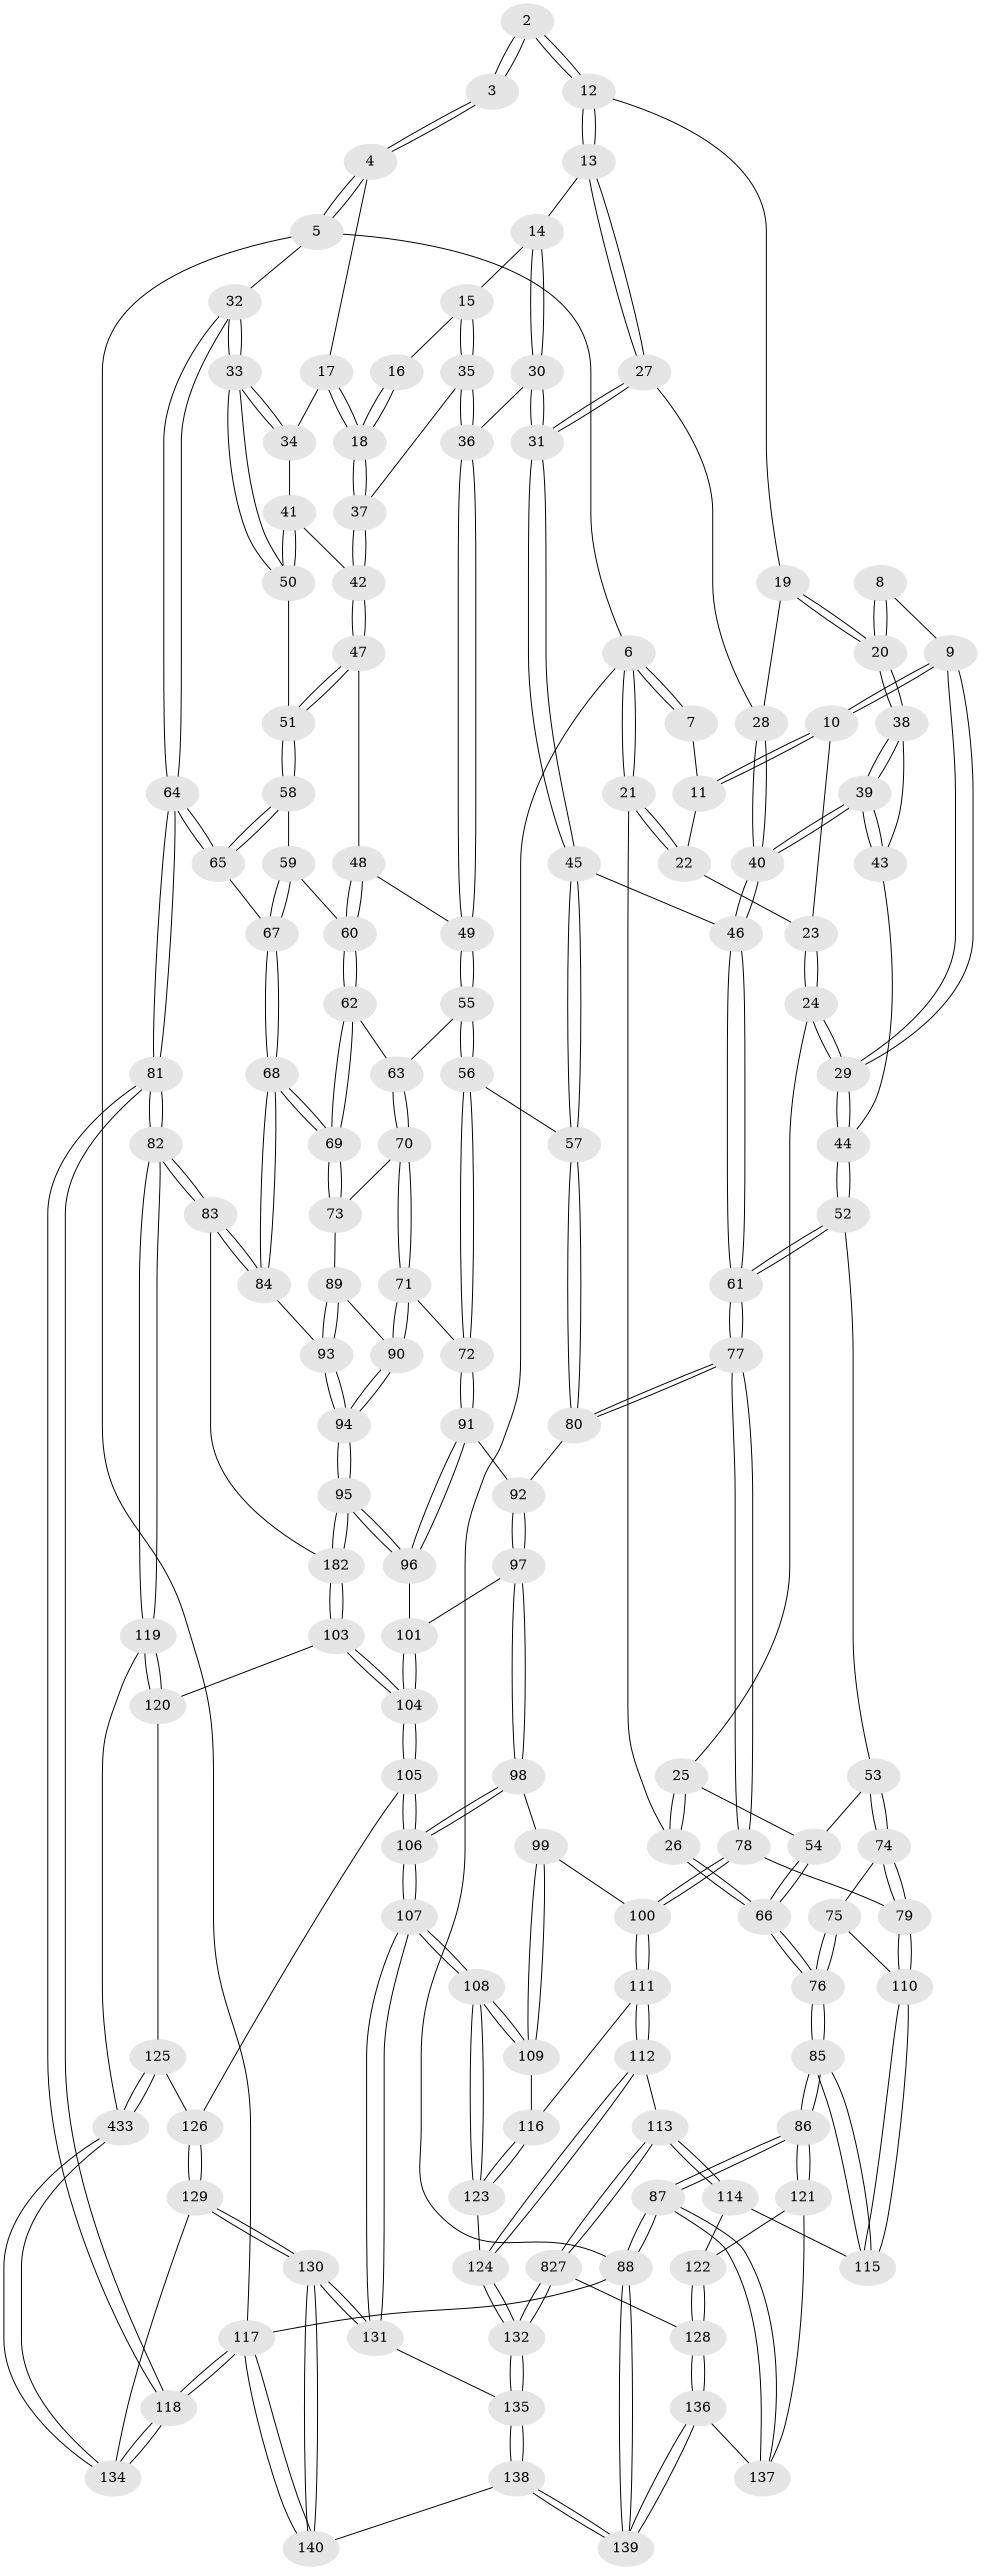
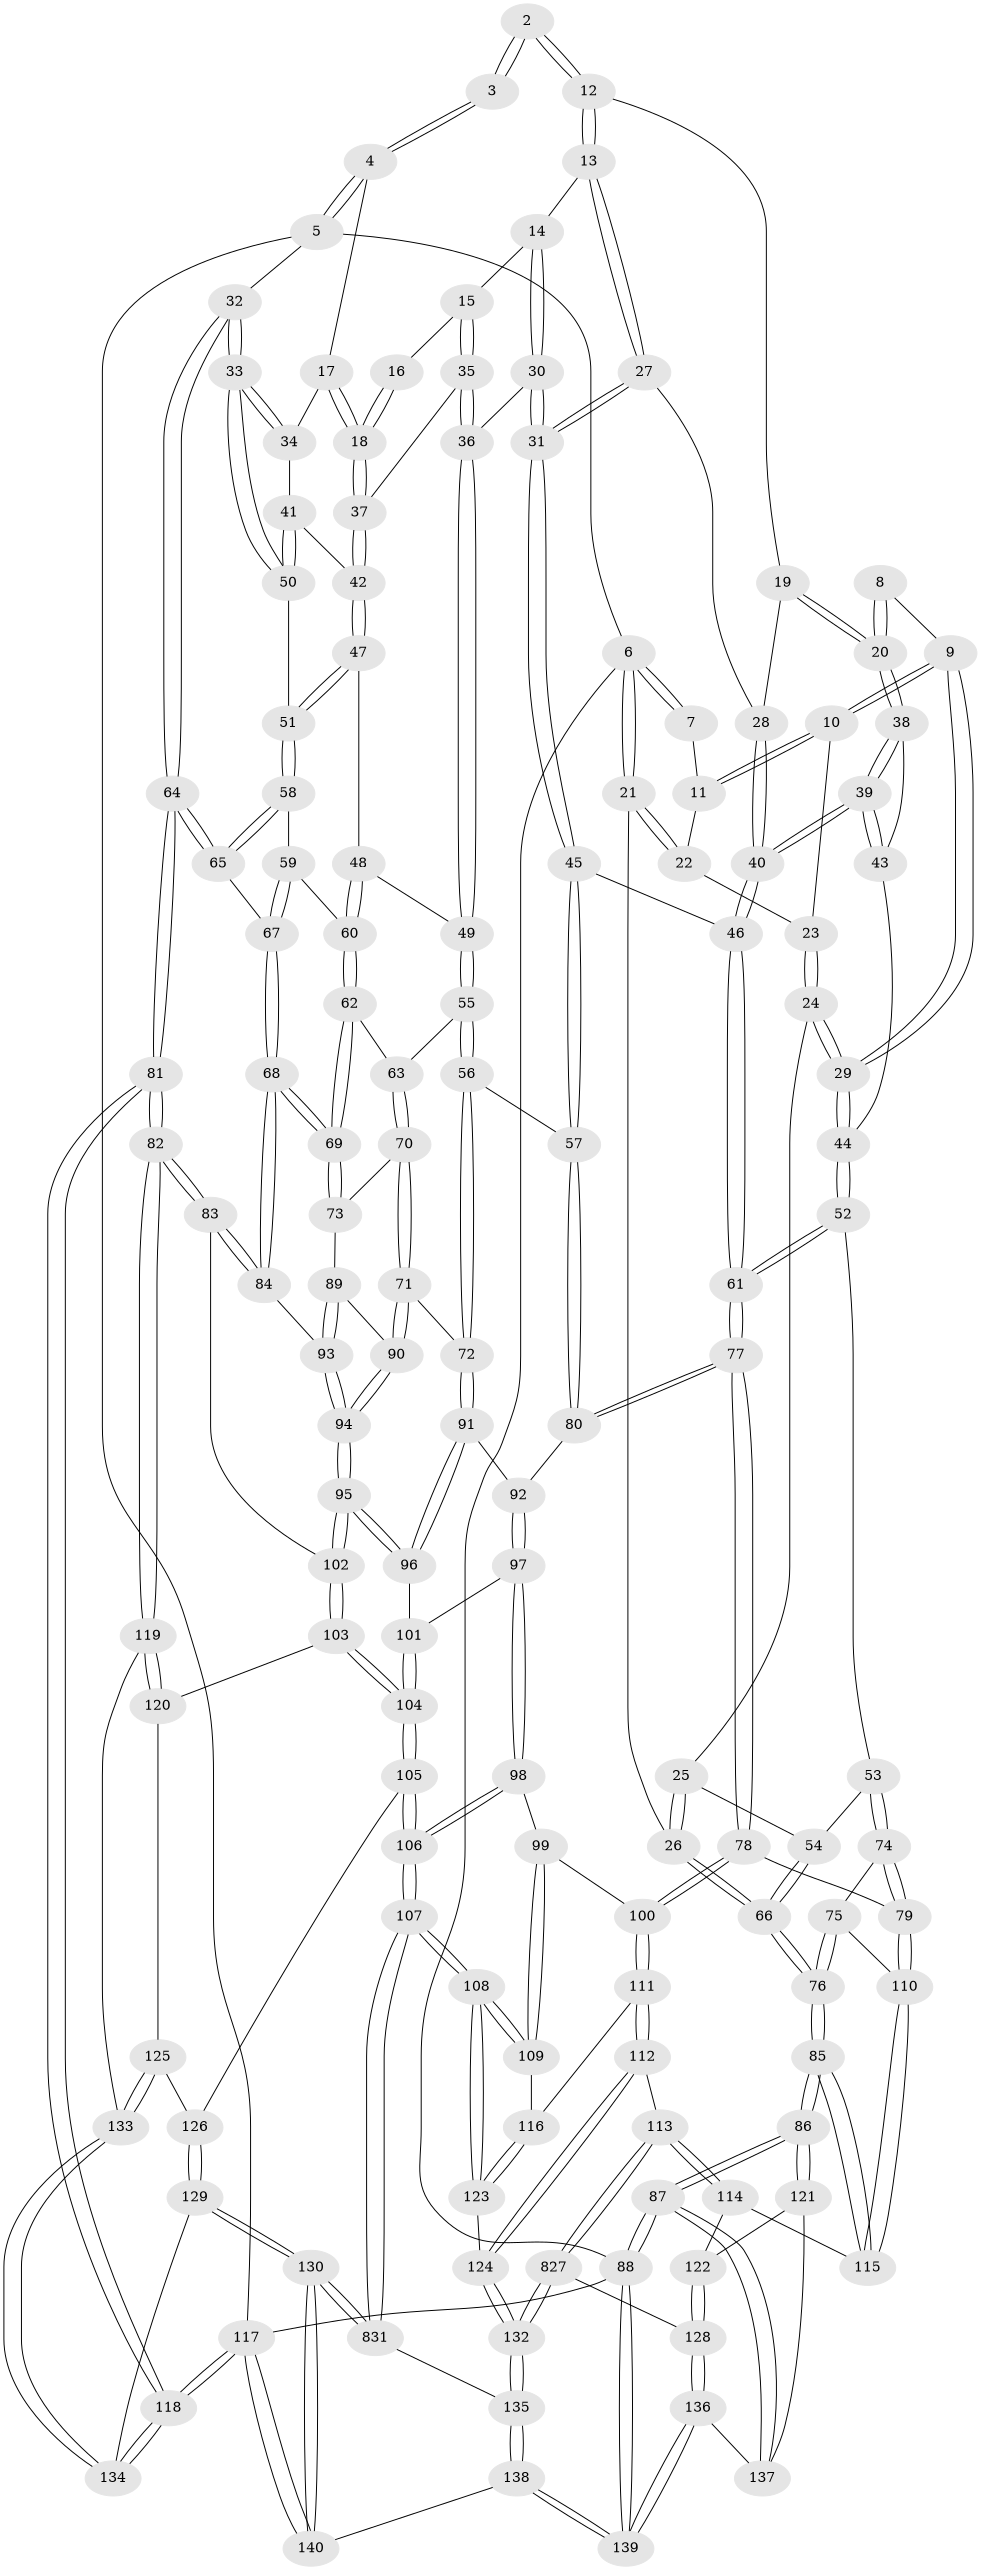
  graph {
    node [color=gray90 style=filled]
    2
    3
    12
    8
    9
    20
    4
    13
    19
    5
    17
    6
    32
    117
    18
    34
    7
    21
    88
    33
    64
    118
    140
    11
    22
    26
    139
    10
    29
    38
    23
    44
    24
    14
    27
    28
    15
    30
    31
    16
    35
    36
    37
    41
    42
    40
    39
    43
    66
    25
    54
    76
    45
    46
    52
    49
    57
    50
    65
    81
    51
    55
    47
    61
    48
    53
    80
    77
    60
    58
    62
    56
    63
    59
    74
    75
    79
    72
    70
    91
    92
    67
    68
    69
    78
    73
    71
    82
    85
    84
    93
    89
    90
    94
    96
    110
    115
    86
    100
    111
    97
    83
    119
    134
-   102 [label=182]
+   102
    120
-   133 [label=433]
+   133
    103
    87
    121
    137
    122
    95
    101
    98
    104
    99
    106
    109
    107
    116
    112
    105
    125
    126
    129
    108
-   131
+   131 [label=831]
    123
    135
    124
    113
    114
    n134 [label=827]
    132
    128
    136
    130
    138
    2 -- 3
    2 -- 3
    2 -- 12
    2 -- 12
    3 -- 4
    3 -- 4
    12 -- 13
    12 -- 13
    12 -- 19
    8 -- 9
    8 -- 20
    8 -- 20
    9 -- 10
    9 -- 10
    9 -- 29
    9 -- 29
    20 -- 38
    20 -- 38
    4 -- 5
    4 -- 5
    4 -- 17
    13 -- 14
    13 -- 27
    13 -- 27
    19 -- 20
    19 -- 20
    19 -- 28
    5 -- 6
    5 -- 32
    5 -- 117
    17 -- 18
    17 -- 18
    17 -- 34
    6 -- 7
    6 -- 7
    6 -- 21
    6 -- 21
    6 -- 88
    32 -- 33
    32 -- 33
    32 -- 64
    32 -- 64
    117 -- 118
    117 -- 118
    117 -- 140
    117 -- 140
    18 -- 37
    18 -- 37
    34 -- 41
    7 -- 11
    21 -- 22
    21 -- 22
    21 -- 26
    88 -- 117
    88 -- 139
    88 -- 139
    33 -- 34
    33 -- 34
    33 -- 50
    33 -- 50
    64 -- 65
    64 -- 65
    64 -- 81
    64 -- 81
    118 -- 134
    118 -- 134
    11 -- 22
    22 -- 23
    26 -- 66
    26 -- 66
    10 -- 11
    10 -- 11
    10 -- 23
    29 -- 44
    29 -- 44
    38 -- 39
    38 -- 39
    38 -- 43
    23 -- 24
    23 -- 24
    44 -- 52
    44 -- 52
    24 -- 29
    24 -- 29
    24 -- 25
    14 -- 15
    14 -- 30
    14 -- 30
    27 -- 28
    27 -- 31
    27 -- 31
    28 -- 40
    28 -- 40
    15 -- 16
    15 -- 35
    15 -- 35
    30 -- 31
    30 -- 31
    30 -- 36
    31 -- 45
    31 -- 45
    16 -- 18
    16 -- 18
    35 -- 36
    35 -- 36
    35 -- 37
    36 -- 49
    36 -- 49
    37 -- 42
    37 -- 42
    41 -- 42
    41 -- 50
    41 -- 50
    42 -- 47
    42 -- 47
    40 -- 46
    40 -- 46
    39 -- 40
    39 -- 40
    39 -- 43
    39 -- 43
    43 -- 44
    66 -- 76
    66 -- 76
    25 -- 26
    25 -- 26
    25 -- 54
    54 -- 66
    54 -- 66
    76 -- 85
    76 -- 85
    45 -- 46
    45 -- 57
    45 -- 57
    46 -- 61
    46 -- 61
    52 -- 61
    52 -- 61
    52 -- 53
    49 -- 55
    49 -- 55
    57 -- 80
    57 -- 80
    50 -- 51
    65 -- 67
    81 -- 118
    81 -- 118
    81 -- 82
    81 -- 82
    51 -- 58
    51 -- 58
    55 -- 56
    55 -- 56
    55 -- 63
    47 -- 51
    47 -- 51
    47 -- 48
    61 -- 77
    61 -- 77
    48 -- 49
    48 -- 60
    48 -- 60
    53 -- 54
    53 -- 74
    53 -- 74
    80 -- 92
    77 -- 80
    77 -- 80
    77 -- 78
    77 -- 78
    60 -- 62
    60 -- 62
    58 -- 65
    58 -- 65
    58 -- 59
    62 -- 63
    62 -- 69
    62 -- 69
    56 -- 57
    56 -- 72
    56 -- 72
    63 -- 70
    63 -- 70
    59 -- 60
    59 -- 67
    59 -- 67
    74 -- 75
    74 -- 79
    74 -- 79
    75 -- 76
    75 -- 76
    75 -- 110
    79 -- 110
    79 -- 110
    72 -- 91
    72 -- 91
    70 -- 73
    70 -- 71
    70 -- 71
    91 -- 92
    91 -- 96
    91 -- 96
    92 -- 97
    92 -- 97
    67 -- 68
    67 -- 68
    68 -- 69
    68 -- 69
    68 -- 84
    68 -- 84
    69 -- 73
    69 -- 73
    78 -- 79
    78 -- 100
    78 -- 100
    73 -- 89
    71 -- 72
    71 -- 90
    71 -- 90
    82 -- 83
    82 -- 83
    82 -- 119
    82 -- 119
    85 -- 115
    85 -- 115
    85 -- 86
    85 -- 86
    84 -- 93
    93 -- 94
    93 -- 94
    89 -- 93
    89 -- 93
    89 -- 90
    90 -- 94
    90 -- 94
    94 -- 95
    94 -- 95
    96 -- 101
    110 -- 115
    110 -- 115
    86 -- 87
    86 -- 87
    86 -- 121
    86 -- 121
    100 -- 111
    100 -- 111
    111 -- 116
    111 -- 112
    111 -- 112
    97 -- 101
    97 -- 98
    97 -- 98
    83 -- 84
    83 -- 84
    83 -- 102
    119 -- 120
    119 -- 120
    119 -- 133
    102 -- 103
    102 -- 103
    120 -- 125
    133 -- 134
    133 -- 134
    103 -- 120
    103 -- 104
    103 -- 104
    87 -- 88
    87 -- 88
    87 -- 137
    87 -- 137
    121 -- 137
    121 -- 122
    122 -- 128
    122 -- 128
    95 -- 96
    95 -- 96
    95 -- 102
    95 -- 102
    101 -- 104
    101 -- 104
    98 -- 99
    98 -- 106
    98 -- 106
    104 -- 105
    104 -- 105
    99 -- 100
    99 -- 109
    99 -- 109
    106 -- 107
    106 -- 107
    109 -- 116
    107 -- 108
    107 -- 108
    107 -- 131
    107 -- 131
    116 -- 123
    116 -- 123
    112 -- 124
    112 -- 124
    112 -- 113
    105 -- 106
    105 -- 106
    105 -- 126
    125 -- 133
    125 -- 133
    125 -- 126
    126 -- 129
    126 -- 129
    129 -- 134
    129 -- 130
    129 -- 130
    108 -- 109
    108 -- 109
    108 -- 123
    108 -- 123
    131 -- 135
    123 -- 124
    135 -- 138
    135 -- 138
    124 -- 132
    124 -- 132
    113 -- 114
    113 -- 114
    113 -- n134
    113 -- n134
    114 -- 115
    114 -- 122
    n134 -- 132
    n134 -- 132
    n134 -- 128
    132 -- 135
    132 -- 135
    128 -- 136
    128 -- 136
    136 -- 139
    136 -- 139
    136 -- 137
    130 -- 140
    130 -- 140
    130 -- 131
    130 -- 131
    138 -- 140
    138 -- 139
    138 -- 139
  }
